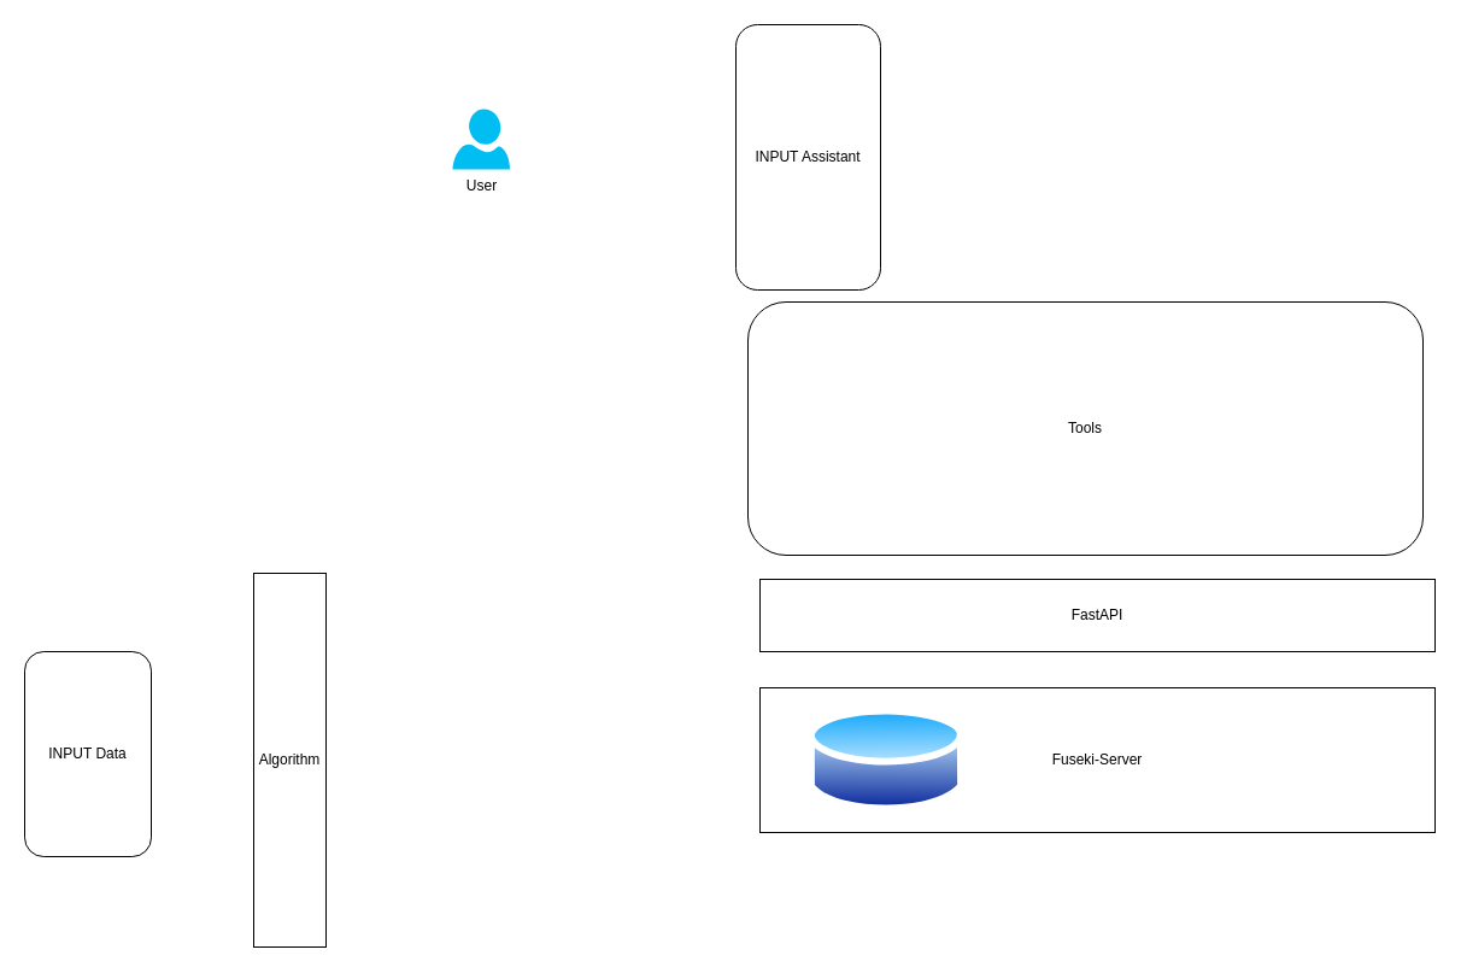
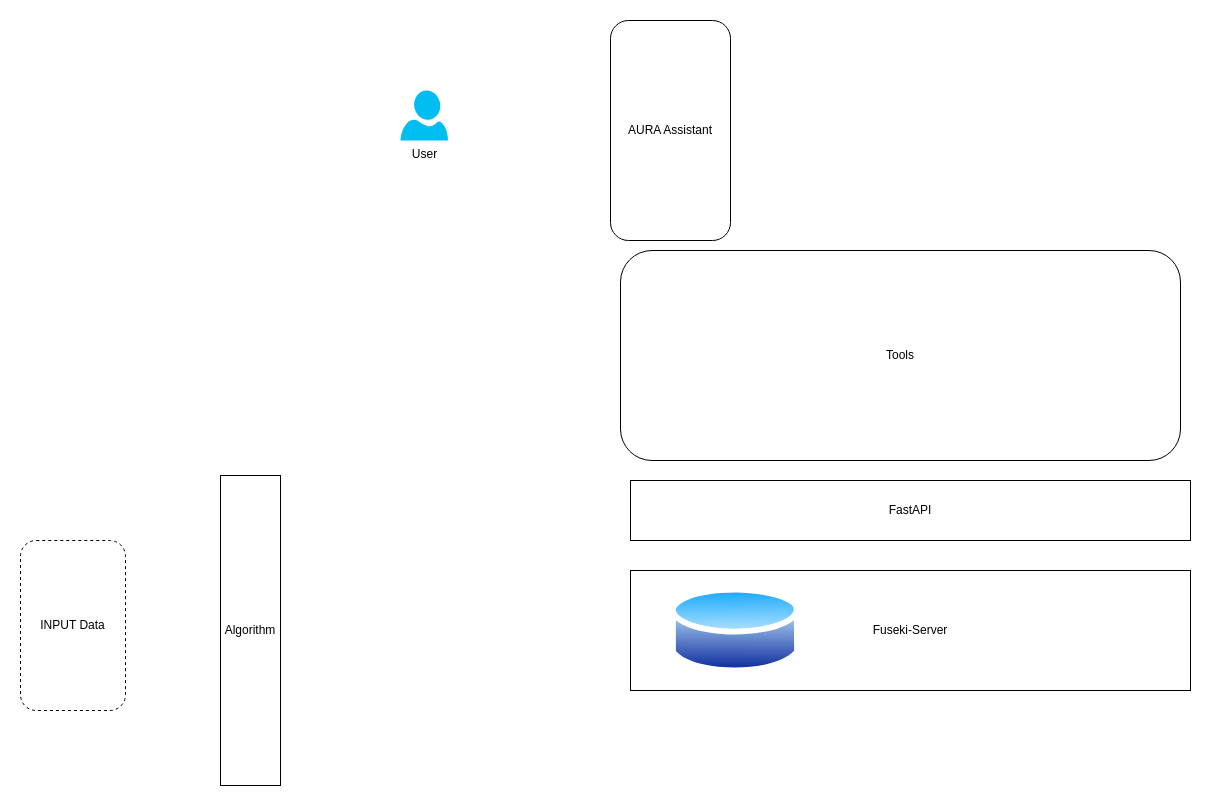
  <mxCell id="0" />
  <mxCell id="1" parent="0" />
  <mxCell id="2" value="Tools" style="rounded=1;whiteSpace=wrap;html=1;" vertex="1" parent="1"><mxGeometry x="620" y="250" width="560" height="210" as="geometry" /></mxCell>
- <mxCell id="3" value="INPUT Assistant" style="rounded=1;whiteSpace=wrap;html=1;" vertex="1" parent="1"><mxGeometry x="610" y="20" width="120" height="220" as="geometry" /></mxCell>
- <mxCell id="4" value="User" style="verticalLabelPosition=bottom;html=1;verticalAlign=top;align=center;strokeColor=none;fillColor=#00BEF2;shape=mxgraph.azure.user;" vertex="1" parent="1"><mxGeometry x="375" y="90" width="47.5" height="50" as="geometry" /></mxCell>
+ <mxCell id="3" value="AURA Assistant" style="rounded=1;whiteSpace=wrap;html=1;" vertex="1" parent="1"><mxGeometry x="610" y="20" width="120" height="220" as="geometry" /></mxCell>
+ <mxCell id="4" value="User" style="verticalLabelPosition=bottom;html=1;verticalAlign=top;align=center;strokeColor=none;fillColor=#00BEF2;shape=mxgraph.azure.user;" vertex="1" parent="1"><mxGeometry x="400" y="90" width="47.5" height="50" as="geometry" /></mxCell>
  <mxCell id="5" value="FastAPI" style="rounded=0;whiteSpace=wrap;html=1;" vertex="1" parent="1"><mxGeometry x="630" y="480" width="560" height="60" as="geometry" /></mxCell>
  <mxCell id="6" value="Fuseki-Server" style="rounded=0;whiteSpace=wrap;html=1;" vertex="1" parent="1"><mxGeometry x="630" y="570" width="560" height="120" as="geometry" /></mxCell>
  <mxCell id="7" value="" style="image;aspect=fixed;perimeter=ellipsePerimeter;html=1;align=center;shadow=0;dashed=0;spacingTop=3;image=img/lib/active_directory/database.svg;" vertex="1" parent="1"><mxGeometry x="670" y="581.9" width="130" height="96.2" as="geometry" /></mxCell>
- <mxCell id="8" value="INPUT Data" style="rounded=1;whiteSpace=wrap;html=1;" vertex="1" parent="1"><mxGeometry x="20" y="540" width="105" height="170" as="geometry" /></mxCell>
- <mxCell id="9" value="Algorithm" style="rounded=0;whiteSpace=wrap;html=1;" vertex="1" parent="1"><mxGeometry x="210" y="475" width="60" height="310" as="geometry" /></mxCell>
+ <mxCell id="8" value="INPUT Data" style="rounded=1;whiteSpace=wrap;html=1;dashed=1;" vertex="1" parent="1"><mxGeometry x="20" y="540" width="105" height="170" as="geometry" /></mxCell>
+ <mxCell id="9" value="Algorithm" style="rounded=0;whiteSpace=wrap;html=1;" vertex="1" parent="1"><mxGeometry x="220" y="475" width="60" height="310" as="geometry" /></mxCell>
